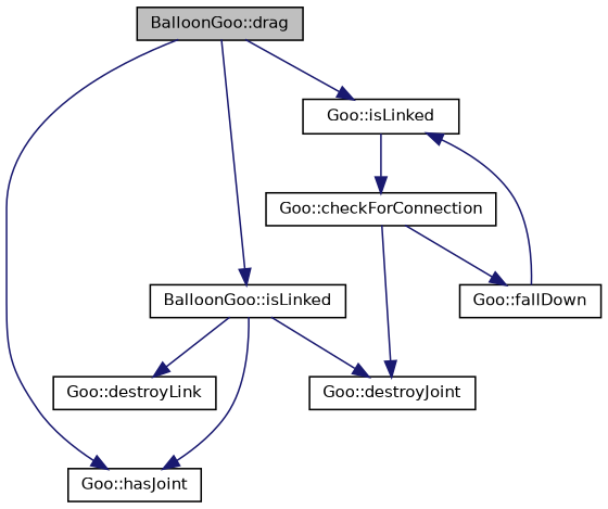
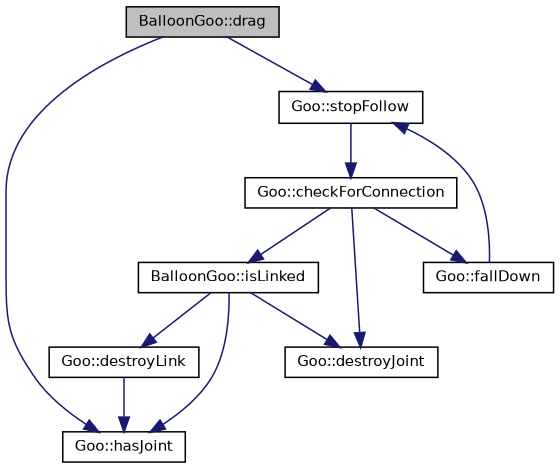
  digraph {
    rankdir=TB
    node [color=black fillcolor=white fontname=Helvetica fontsize=10 shape=record style=filled]
    edge [color=midnightblue fontname=Helvetica fontsize=10 labelfontname=Helvetica labelfontsize=10 style=solid]
    n1 [fillcolor=grey75 fontcolor=black height=0.2 label="BalloonGoo::drag" width=0.4]
    n2 [height=0.2 label="BalloonGoo::isLinked" width=0.4]
    n3 [height=0.2 label="Goo::hasJoint" width=0.4]
-   n4 [height=0.2 label="Goo::isLinked" width=0.4]
+   n4 [height=0.2 label="Goo::stopFollow" width=0.4]
    n5 [height=0.2 label="Goo::destroyJoint" width=0.4]
    n6 [height=0.2 label="Goo::destroyLink" width=0.4]
    n7 [height=0.2 label="Goo::checkForConnection" width=0.4]
    n8 [height=0.2 label="Goo::fallDown" width=0.4]
-   n1 -> n2
+   n7 -> n2
    n1 -> n3
    n1 -> n4
    n2 -> n3
    n2 -> n5
    n2 -> n6
    n4 -> n7
+   n6 -> n3
    n7 -> n5
    n7 -> n8
    n8 -> n4
  }
